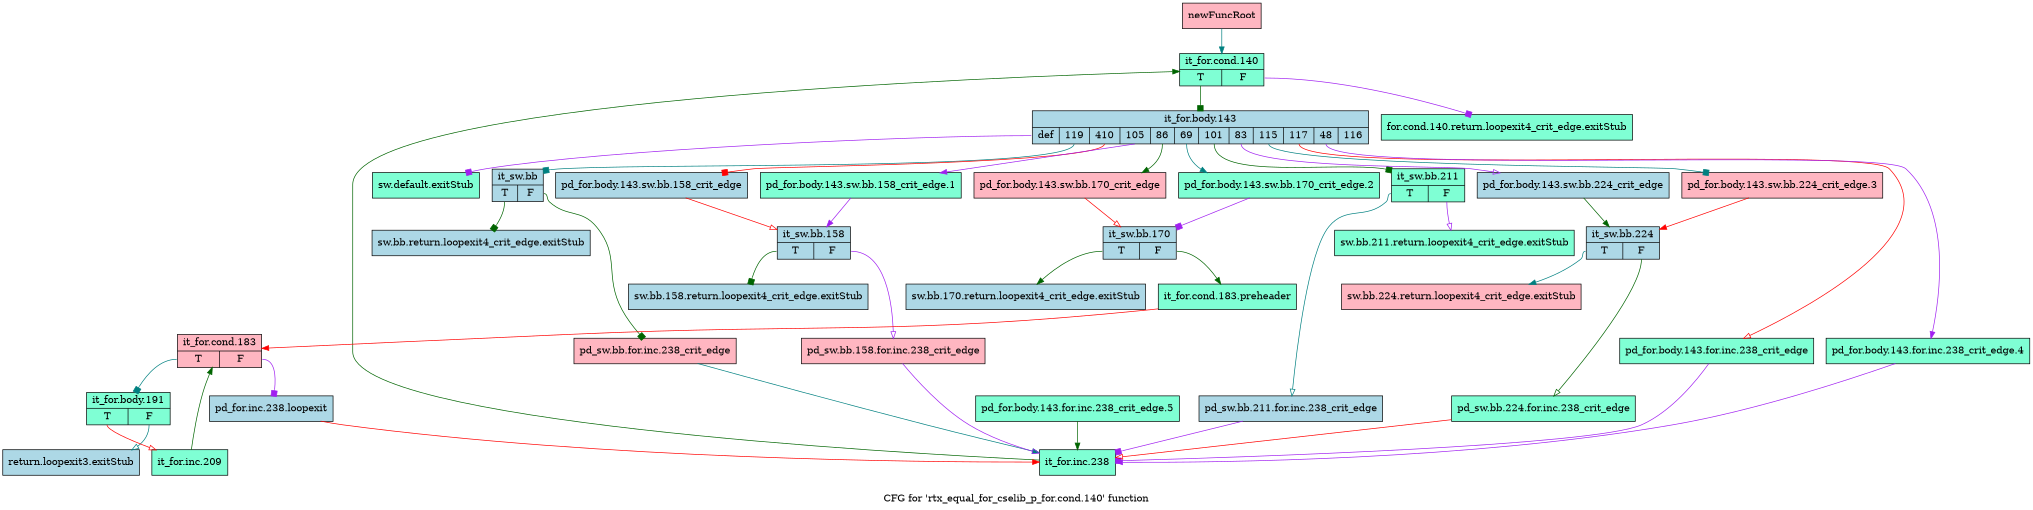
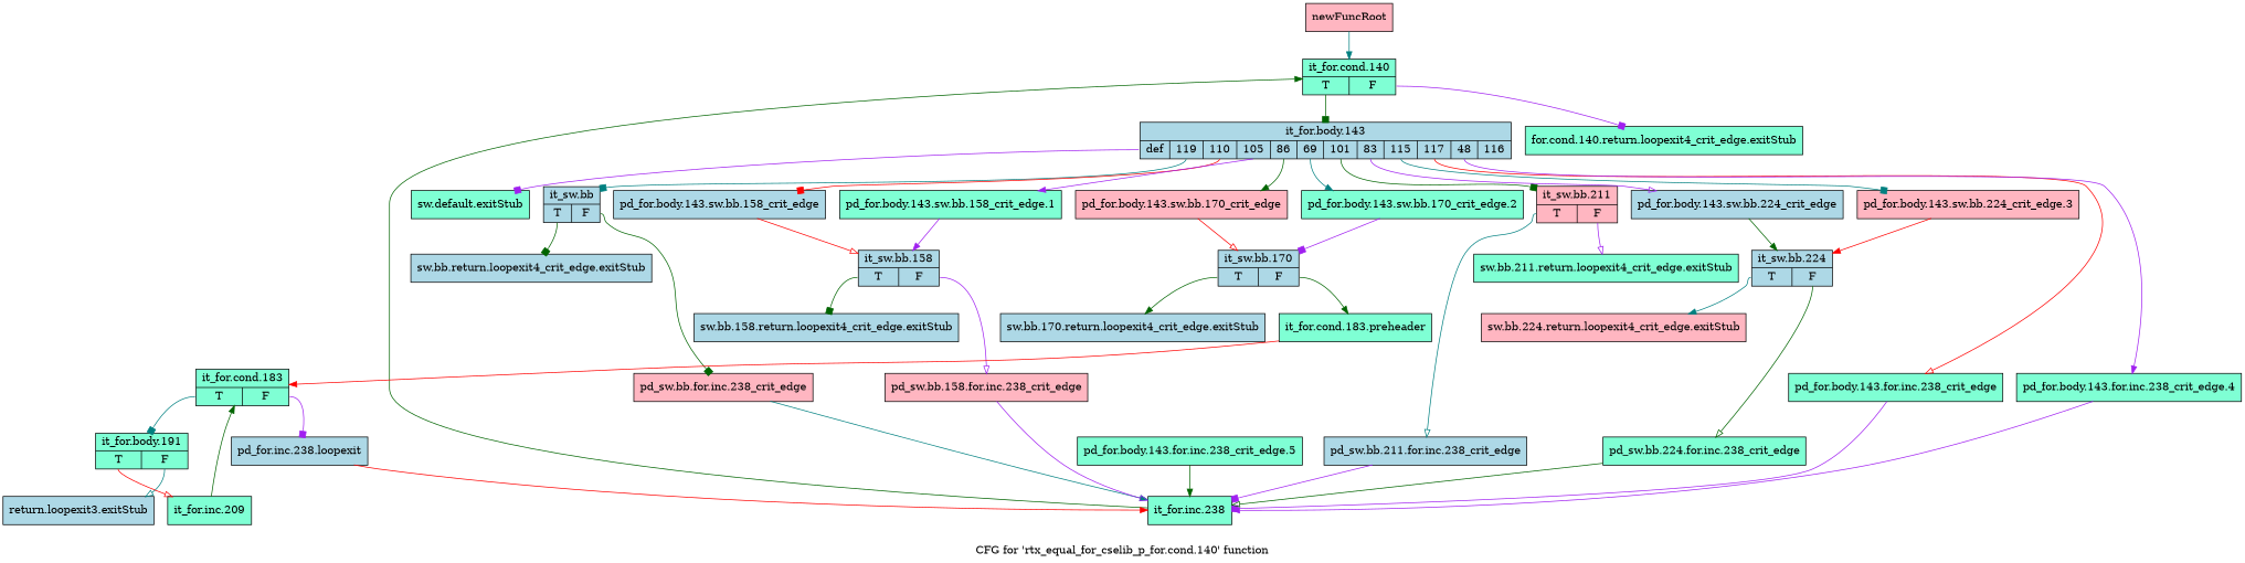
  digraph {
    label="CFG for 'rtx_equal_for_cselib_p_for.cond.140' function"
    node [fillcolor=aquamarine shape=record style=filled]
    edge [arrowhead=normal color=purple]
    n1 [fillcolor=lightpink label="{newFuncRoot}"]
    n2 [label="{it_for.cond.140|{<s0>T|<s1>F}}"]
    n3 [label="{for.cond.140.return.loopexit4_crit_edge.exitStub}"]
-   n4 [fillcolor=lightblue label="{it_for.body.143|{<s0>def|<s1>119|<s2>410|<s3>105|<s4>86|<s5>69|<s6>101|<s7>83|<s8>115|<s9>117|<s10>48|<s11>116}}"]
+   n4 [fillcolor=lightblue label="{it_for.body.143|{<s0>def|<s1>119|<s2>110|<s3>105|<s4>86|<s5>69|<s6>101|<s7>83|<s8>115|<s9>117|<s10>48|<s11>116}}"]
    n5 [label="{sw.default.exitStub}"]
    n6 [fillcolor=lightblue label="{it_sw.bb|{<s0>T|<s1>F}}"]
    n7 [fillcolor=lightblue label="{pd_for.body.143.sw.bb.158_crit_edge}"]
    n8 [label="{pd_for.body.143.sw.bb.158_crit_edge.1}"]
    n9 [fillcolor=lightpink label="{pd_for.body.143.sw.bb.170_crit_edge}"]
    n10 [label="{pd_for.body.143.sw.bb.170_crit_edge.2}"]
-   n11 [label="{it_sw.bb.211|{<s0>T|<s1>F}}"]
+   n11 [fillcolor=lightpink label="{it_sw.bb.211|{<s0>T|<s1>F}}"]
    n12 [fillcolor=lightblue label="{pd_for.body.143.sw.bb.224_crit_edge}"]
    n13 [fillcolor=lightpink label="{pd_for.body.143.sw.bb.224_crit_edge.3}"]
    n14 [label="{pd_for.body.143.for.inc.238_crit_edge}"]
    n15 [label="{pd_for.body.143.for.inc.238_crit_edge.4}"]
    n16 [fillcolor=lightpink label="{sw.bb.224.return.loopexit4_crit_edge.exitStub}"]
    n17 [label="{sw.bb.211.return.loopexit4_crit_edge.exitStub}"]
    n18 [fillcolor=lightblue label="{sw.bb.170.return.loopexit4_crit_edge.exitStub}"]
    n19 [fillcolor=lightblue label="{return.loopexit3.exitStub}"]
    n20 [fillcolor=lightblue label="{sw.bb.158.return.loopexit4_crit_edge.exitStub}"]
    n21 [fillcolor=lightblue label="{sw.bb.return.loopexit4_crit_edge.exitStub}"]
    n22 [fillcolor=lightpink label="{pd_sw.bb.for.inc.238_crit_edge}"]
    n23 [fillcolor=lightblue label="{it_sw.bb.158|{<s0>T|<s1>F}}"]
    n24 [fillcolor=lightblue label="{it_sw.bb.170|{<s0>T|<s1>F}}"]
    n25 [fillcolor=lightblue label="{pd_sw.bb.211.for.inc.238_crit_edge}"]
    n26 [fillcolor=lightblue label="{it_sw.bb.224|{<s0>T|<s1>F}}"]
    n27 [label="{it_for.inc.238}"]
    n28 [label="{pd_for.body.143.for.inc.238_crit_edge.5}"]
    n29 [fillcolor=lightpink label="{pd_sw.bb.158.for.inc.238_crit_edge}"]
    n30 [label="{it_for.cond.183.preheader}"]
    n31 [label="{pd_sw.bb.224.for.inc.238_crit_edge}"]
-   n32 [fillcolor=lightpink label="{it_for.cond.183|{<s0>T|<s1>F}}"]
+   n32 [label="{it_for.cond.183|{<s0>T|<s1>F}}"]
    n33 [label="{it_for.body.191|{<s0>T|<s1>F}}"]
    n34 [fillcolor=lightblue label="{pd_for.inc.238.loopexit}"]
    n35 [label="{it_for.inc.209}"]
    n1 -> n2 [color=teal]
    n2 -> n3 [arrowhead=box tailport=s1]
    n2 -> n4 [arrowhead=box color=darkgreen tailport=s0]
    n4 -> n5 [arrowhead=box tailport=s0]
    n4 -> n6 [arrowhead=box color=teal tailport=s1]
    n4 -> n7 [arrowhead=box color=red tailport=s2]
    n4 -> n8 [tailport=s3]
    n4 -> n9 [color=darkgreen tailport=s4]
    n4 -> n10 [color=teal tailport=s5]
    n4 -> n11 [arrowhead=box color=darkgreen tailport=s6]
    n4 -> n12 [arrowhead=onormal tailport=s7]
    n4 -> n13 [arrowhead=box color=teal tailport=s8]
    n4 -> n14 [arrowhead=onormal color=red tailport=s9]
    n4 -> n15 [tailport=s10]
    n6 -> n21 [arrowhead=box color=darkgreen tailport=s0]
    n6 -> n22 [arrowhead=box color=darkgreen tailport=s1]
    n7 -> n23 [arrowhead=onormal color=red]
    n8 -> n23
    n9 -> n24 [arrowhead=onormal color=red]
    n10 -> n24 [arrowhead=box]
    n11 -> n17 [arrowhead=onormal tailport=s1]
    n11 -> n25 [arrowhead=onormal color=teal tailport=s0]
    n12 -> n26 [color=darkgreen]
    n13 -> n26 [color=red]
    n14 -> n27 [arrowhead=box]
    n15 -> n27
    n22 -> n27 [color=teal]
    n23 -> n20 [arrowhead=box color=darkgreen tailport=s0]
    n23 -> n29 [arrowhead=onormal tailport=s1]
    n24 -> n18 [color=darkgreen tailport=s0]
    n24 -> n30 [color=darkgreen tailport=s1]
    n25 -> n27 [arrowhead=box]
    n26 -> n16 [color=teal tailport=s0]
    n26 -> n31 [arrowhead=onormal color=darkgreen tailport=s1]
    n27 -> n2 [color=darkgreen]
    n28 -> n27 [color=darkgreen]
    n29 -> n27 [arrowhead=onormal]
    n30 -> n32 [color=red]
-   n31 -> n27 [arrowhead=onormal color=red]
+   n31 -> n27 [arrowhead=onormal color=darkgreen]
    n32 -> n33 [arrowhead=box color=teal tailport=s0]
    n32 -> n34 [arrowhead=box tailport=s1]
    n33 -> n19 [arrowhead=onormal color=teal tailport=s1]
    n33 -> n35 [arrowhead=onormal color=red tailport=s0]
    n34 -> n27 [color=red]
    n35 -> n32 [color=darkgreen]
  }
